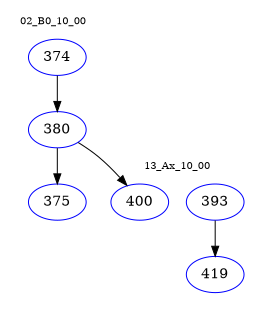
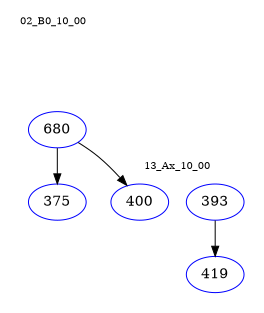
  digraph {
    fontname="DejaVu Serif"
    node [color=blue fontname="DejaVu Serif"]
    edge [color=black fontname="DejaVu Serif"]
    n1 [label=393]
    n2 [label=400]
    n3 [label=419]
-   n4 [label=374]
-   n5 [label=380]
+   n5 [label=680]
    n6 [label=375]
    subgraph cluster_1 {
      color=white
      fontsize=10
      label="13_Ax_10_00"
      n1
      n2
      n3
    }
    subgraph cluster_2 {
      color=white
      fontsize=10
      label="02_B0_10_00"
-     n4
      n5
      n6
    }
    n1 -> n3
-   n4 -> n5
    n5 -> n2
    n5 -> n6
  }
